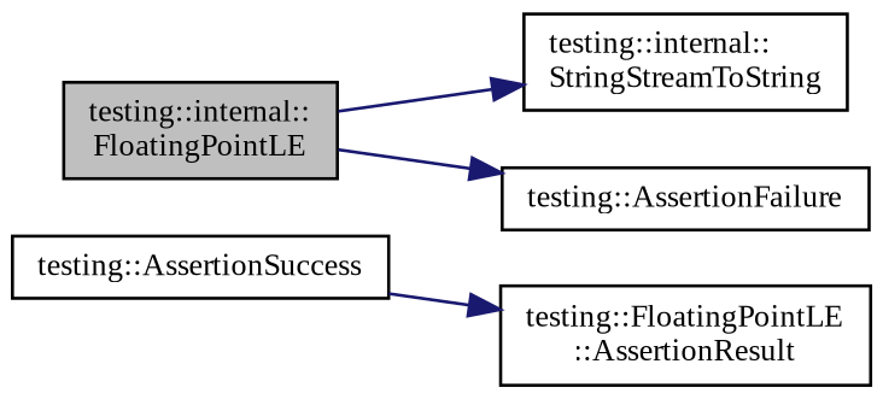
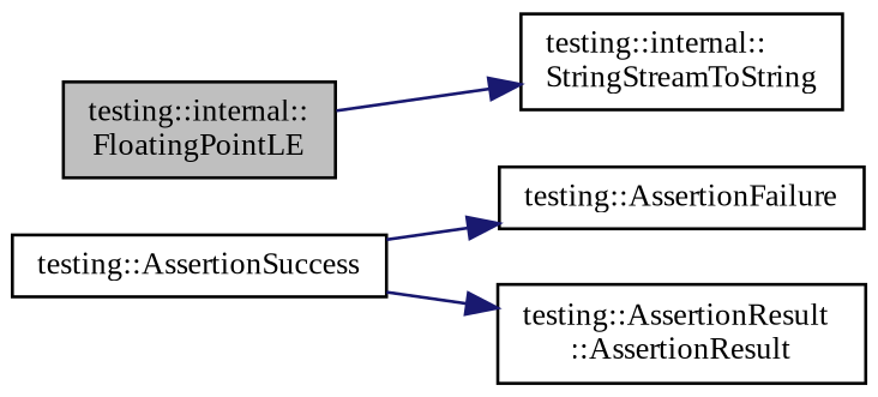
  digraph {
    fontname="Liberation Serif"
    rankdir=LR
    node [color=black fillcolor=white fontname="Liberation Serif" fontsize=10 shape=record style=filled]
    edge [color=midnightblue fontname="Liberation Serif" fontsize=10 labelfontname=Helvetica labelfontsize=10 style=solid]
    n1 [fillcolor=grey75 fontcolor=black height=0.2 label="testing::internal::\lFloatingPointLE" width=0.4]
    n2 [height=0.2 label="testing::AssertionFailure" width=0.4]
    n3 [height=0.2 label="testing::internal::\lStringStreamToString" width=0.4]
    n4 [height=0.2 label="testing::AssertionSuccess" width=0.4]
-   n5 [height=0.2 label="testing::FloatingPointLE\l::AssertionResult" width=0.4]
-   n1 -> n2
+   n5 [height=0.2 label="testing::AssertionResult\l::AssertionResult" width=0.4]
+   n4 -> n2
    n1 -> n3
    n4 -> n5
  }
